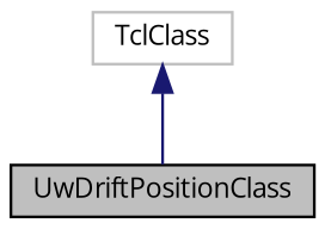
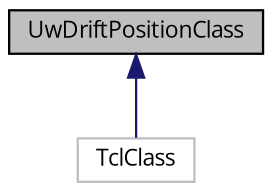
  digraph {
    fontname="Open Sans"
    node [fontname="Open Sans" fontsize=10 shape=record style=filled]
    n1 [color=black fillcolor=grey75 fontcolor=black height=0.2 label=UwDriftPositionClass width=0.4]
    n2 [color=grey75 fillcolor=white height=0.2 label=TclClass width=0.4]
-   n2 -> n1 [color=midnightblue dir=back fontname="Open Sans" fontsize=10 labelfontname=Helvetica labelfontsize=10 style=solid]
+   n1 -> n2 [color=midnightblue dir=back fontname="Open Sans" fontsize=10 labelfontname=Helvetica labelfontsize=10 style=solid]
  }
